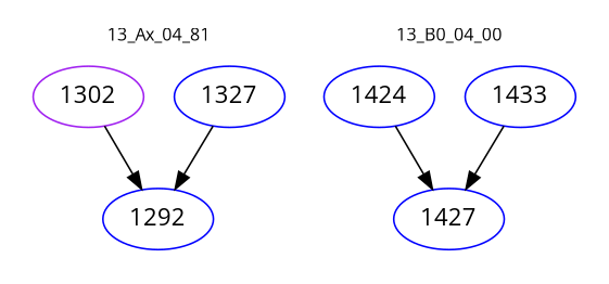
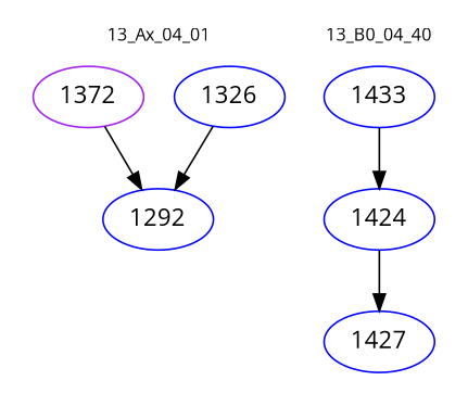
  digraph {
    fontname="Open Sans"
    node [color=blue fontname="Open Sans"]
    edge [color=black fontname="Open Sans"]
-   n1 [label=1327]
+   n1 [label=1326]
    n2 [label=1292]
-   n3 [color=purple label=1302]
+   n3 [color=purple label=1372]
    n4 [label=1433]
    n5 [label=1424]
    n6 [label=1427]
    subgraph cluster_1 {
      color=white
      fontsize=10
-     label="13_Ax_04_81"
+     label="13_Ax_04_01"
      n1
      n2
      n3
    }
    subgraph cluster_2 {
      color=white
      fontsize=10
-     label="13_B0_04_00"
+     label="13_B0_04_40"
      n4
      n5
      n6
    }
    n1 -> n2
    n3 -> n2
-   n4 -> n6
+   n4 -> n5
    n5 -> n6
  }
